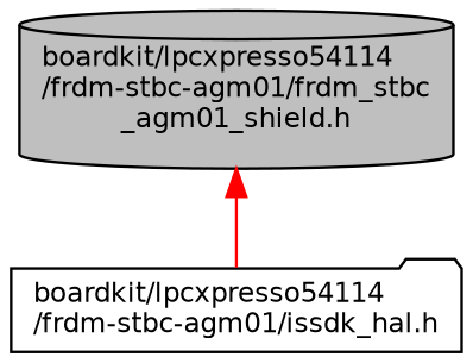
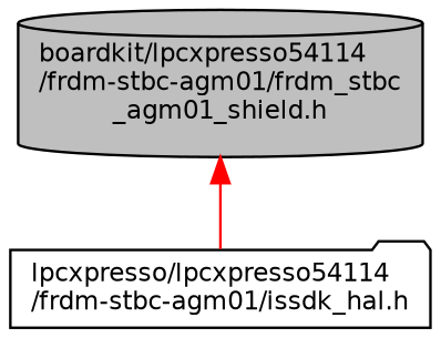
  digraph {
    node [color=black fontname=Helvetica fontsize=10 style=filled]
    n1 [fillcolor=grey75 fontcolor=black height=0.2 label="boardkit/lpcxpresso54114\l/frdm-stbc-agm01/frdm_stbc\l_agm01_shield.h" shape=cylinder width=0.4]
-   n2 [fillcolor=white height=0.2 label="boardkit/lpcxpresso54114\l/frdm-stbc-agm01/issdk_hal.h" shape=folder width=0.4]
+   n2 [fillcolor=white height=0.2 label="lpcxpresso/lpcxpresso54114\l/frdm-stbc-agm01/issdk_hal.h" shape=folder width=0.4]
    n1 -> n2 [color=red dir=back fontname=Helvetica fontsize=10 labelfontname=Helvetica labelfontsize=10 style=solid]
  }
